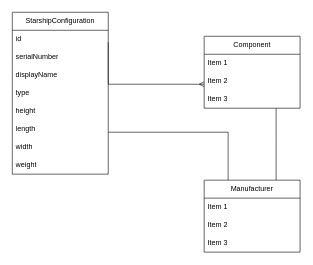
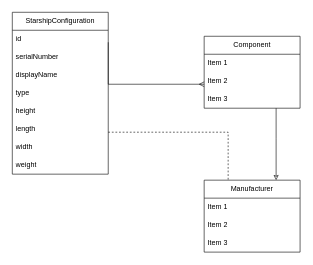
  <mxCell id="0" />
  <mxCell id="1" parent="0" />
  <mxCell id="2" style="edgeStyle=orthogonalEdgeStyle;rounded=0;orthogonalLoop=1;jettySize=auto;html=1;endArrow=ERmany;endFill=0;" parent="1" target="14" edge="1"><mxGeometry relative="1" as="geometry"><mxPoint x="180" y="69.999" as="sourcePoint" /><mxPoint x="420" y="49.999" as="targetPoint" /><Array as="points"><mxPoint x="180" y="140" /></Array></mxGeometry></mxCell>
- <mxCell id="3" style="edgeStyle=orthogonalEdgeStyle;rounded=0;orthogonalLoop=1;jettySize=auto;html=1;endArrow=none;endFill=0;" edge="1" parent="1" source="4" target="18"><mxGeometry relative="1" as="geometry"><Array as="points"><mxPoint x="380" y="220" /></Array></mxGeometry></mxCell>
+ <mxCell id="3" style="edgeStyle=orthogonalEdgeStyle;rounded=0;orthogonalLoop=1;jettySize=auto;html=1;endArrow=none;endFill=0;dashed=1;" edge="1" parent="1" source="4" target="18"><mxGeometry relative="1" as="geometry"><Array as="points"><mxPoint x="380" y="220" /></Array></mxGeometry></mxCell>
  <mxCell id="4" value="StarshipConfiguration" style="swimlane;fontStyle=0;childLayout=stackLayout;horizontal=1;startSize=30;horizontalStack=0;resizeParent=1;resizeParentMax=0;resizeLast=0;collapsible=1;marginBottom=0;whiteSpace=wrap;html=1;" parent="1" vertex="1"><mxGeometry x="20" y="20" width="160" height="270" as="geometry" /></mxCell>
  <mxCell id="5" value="id" style="text;strokeColor=none;fillColor=none;align=left;verticalAlign=middle;spacingLeft=4;spacingRight=4;overflow=hidden;points=[[0,0.5],[1,0.5]];portConstraint=eastwest;rotatable=0;whiteSpace=wrap;html=1;" parent="4" vertex="1"><mxGeometry y="30" width="160" height="30" as="geometry" /></mxCell>
  <mxCell id="6" value="serialNumber" style="text;strokeColor=none;fillColor=none;align=left;verticalAlign=middle;spacingLeft=4;spacingRight=4;overflow=hidden;points=[[0,0.5],[1,0.5]];portConstraint=eastwest;rotatable=0;whiteSpace=wrap;html=1;" parent="4" vertex="1"><mxGeometry y="60" width="160" height="30" as="geometry" /></mxCell>
  <mxCell id="7" value="displayName" style="text;strokeColor=none;fillColor=none;align=left;verticalAlign=middle;spacingLeft=4;spacingRight=4;overflow=hidden;points=[[0,0.5],[1,0.5]];portConstraint=eastwest;rotatable=0;whiteSpace=wrap;html=1;" parent="4" vertex="1"><mxGeometry y="90" width="160" height="30" as="geometry" /></mxCell>
  <mxCell id="8" value="type" style="text;strokeColor=none;fillColor=none;align=left;verticalAlign=middle;spacingLeft=4;spacingRight=4;overflow=hidden;points=[[0,0.5],[1,0.5]];portConstraint=eastwest;rotatable=0;whiteSpace=wrap;html=1;" parent="4" vertex="1"><mxGeometry y="120" width="160" height="30" as="geometry" /></mxCell>
  <mxCell id="9" value="height" style="text;strokeColor=none;fillColor=none;align=left;verticalAlign=middle;spacingLeft=4;spacingRight=4;overflow=hidden;points=[[0,0.5],[1,0.5]];portConstraint=eastwest;rotatable=0;whiteSpace=wrap;html=1;" parent="4" vertex="1"><mxGeometry y="150" width="160" height="30" as="geometry" /></mxCell>
  <mxCell id="10" value="length" style="text;strokeColor=none;fillColor=none;align=left;verticalAlign=middle;spacingLeft=4;spacingRight=4;overflow=hidden;points=[[0,0.5],[1,0.5]];portConstraint=eastwest;rotatable=0;whiteSpace=wrap;html=1;" parent="4" vertex="1"><mxGeometry y="180" width="160" height="30" as="geometry" /></mxCell>
  <mxCell id="11" value="width" style="text;strokeColor=none;fillColor=none;align=left;verticalAlign=middle;spacingLeft=4;spacingRight=4;overflow=hidden;points=[[0,0.5],[1,0.5]];portConstraint=eastwest;rotatable=0;whiteSpace=wrap;html=1;" parent="4" vertex="1"><mxGeometry y="210" width="160" height="30" as="geometry" /></mxCell>
  <mxCell id="12" value="weight" style="text;strokeColor=none;fillColor=none;align=left;verticalAlign=middle;spacingLeft=4;spacingRight=4;overflow=hidden;points=[[0,0.5],[1,0.5]];portConstraint=eastwest;rotatable=0;whiteSpace=wrap;html=1;" parent="4" vertex="1"><mxGeometry y="240" width="160" height="30" as="geometry" /></mxCell>
- <mxCell id="13" style="edgeStyle=orthogonalEdgeStyle;rounded=0;orthogonalLoop=1;jettySize=auto;html=1;endArrow=none;endFill=0;" edge="1" parent="1" source="14" target="18"><mxGeometry relative="1" as="geometry"><Array as="points"><mxPoint x="460" y="230" /><mxPoint x="460" y="230" /></Array></mxGeometry></mxCell>
+ <mxCell id="13" style="edgeStyle=orthogonalEdgeStyle;rounded=0;orthogonalLoop=1;jettySize=auto;html=1;endArrow=classic;endFill=0;" edge="1" parent="1" source="14" target="18"><mxGeometry relative="1" as="geometry"><Array as="points"><mxPoint x="460" y="230" /><mxPoint x="460" y="230" /></Array></mxGeometry></mxCell>
  <mxCell id="14" value="Component" style="swimlane;fontStyle=0;childLayout=stackLayout;horizontal=1;startSize=30;horizontalStack=0;resizeParent=1;resizeParentMax=0;resizeLast=0;collapsible=1;marginBottom=0;whiteSpace=wrap;html=1;" parent="1" vertex="1"><mxGeometry x="340" y="60" width="160" height="120" as="geometry" /></mxCell>
  <mxCell id="15" value="Item 1" style="text;strokeColor=none;fillColor=none;align=left;verticalAlign=middle;spacingLeft=4;spacingRight=4;overflow=hidden;points=[[0,0.5],[1,0.5]];portConstraint=eastwest;rotatable=0;whiteSpace=wrap;html=1;" parent="14" vertex="1"><mxGeometry y="30" width="160" height="30" as="geometry" /></mxCell>
  <mxCell id="16" value="Item 2" style="text;strokeColor=none;fillColor=none;align=left;verticalAlign=middle;spacingLeft=4;spacingRight=4;overflow=hidden;points=[[0,0.5],[1,0.5]];portConstraint=eastwest;rotatable=0;whiteSpace=wrap;html=1;" parent="14" vertex="1"><mxGeometry y="60" width="160" height="30" as="geometry" /></mxCell>
  <mxCell id="17" value="Item 3" style="text;strokeColor=none;fillColor=none;align=left;verticalAlign=middle;spacingLeft=4;spacingRight=4;overflow=hidden;points=[[0,0.5],[1,0.5]];portConstraint=eastwest;rotatable=0;whiteSpace=wrap;html=1;" parent="14" vertex="1"><mxGeometry y="90" width="160" height="30" as="geometry" /></mxCell>
  <mxCell id="18" value="Manufacturer" style="swimlane;fontStyle=0;childLayout=stackLayout;horizontal=1;startSize=30;horizontalStack=0;resizeParent=1;resizeParentMax=0;resizeLast=0;collapsible=1;marginBottom=0;whiteSpace=wrap;html=1;" vertex="1" parent="1"><mxGeometry x="340" y="300" width="160" height="120" as="geometry" /></mxCell>
  <mxCell id="19" value="Item 1" style="text;strokeColor=none;fillColor=none;align=left;verticalAlign=middle;spacingLeft=4;spacingRight=4;overflow=hidden;points=[[0,0.5],[1,0.5]];portConstraint=eastwest;rotatable=0;whiteSpace=wrap;html=1;" vertex="1" parent="18"><mxGeometry y="30" width="160" height="30" as="geometry" /></mxCell>
  <mxCell id="20" value="Item 2" style="text;strokeColor=none;fillColor=none;align=left;verticalAlign=middle;spacingLeft=4;spacingRight=4;overflow=hidden;points=[[0,0.5],[1,0.5]];portConstraint=eastwest;rotatable=0;whiteSpace=wrap;html=1;" vertex="1" parent="18"><mxGeometry y="60" width="160" height="30" as="geometry" /></mxCell>
  <mxCell id="21" value="Item 3" style="text;strokeColor=none;fillColor=none;align=left;verticalAlign=middle;spacingLeft=4;spacingRight=4;overflow=hidden;points=[[0,0.5],[1,0.5]];portConstraint=eastwest;rotatable=0;whiteSpace=wrap;html=1;" vertex="1" parent="18"><mxGeometry y="90" width="160" height="30" as="geometry" /></mxCell>
